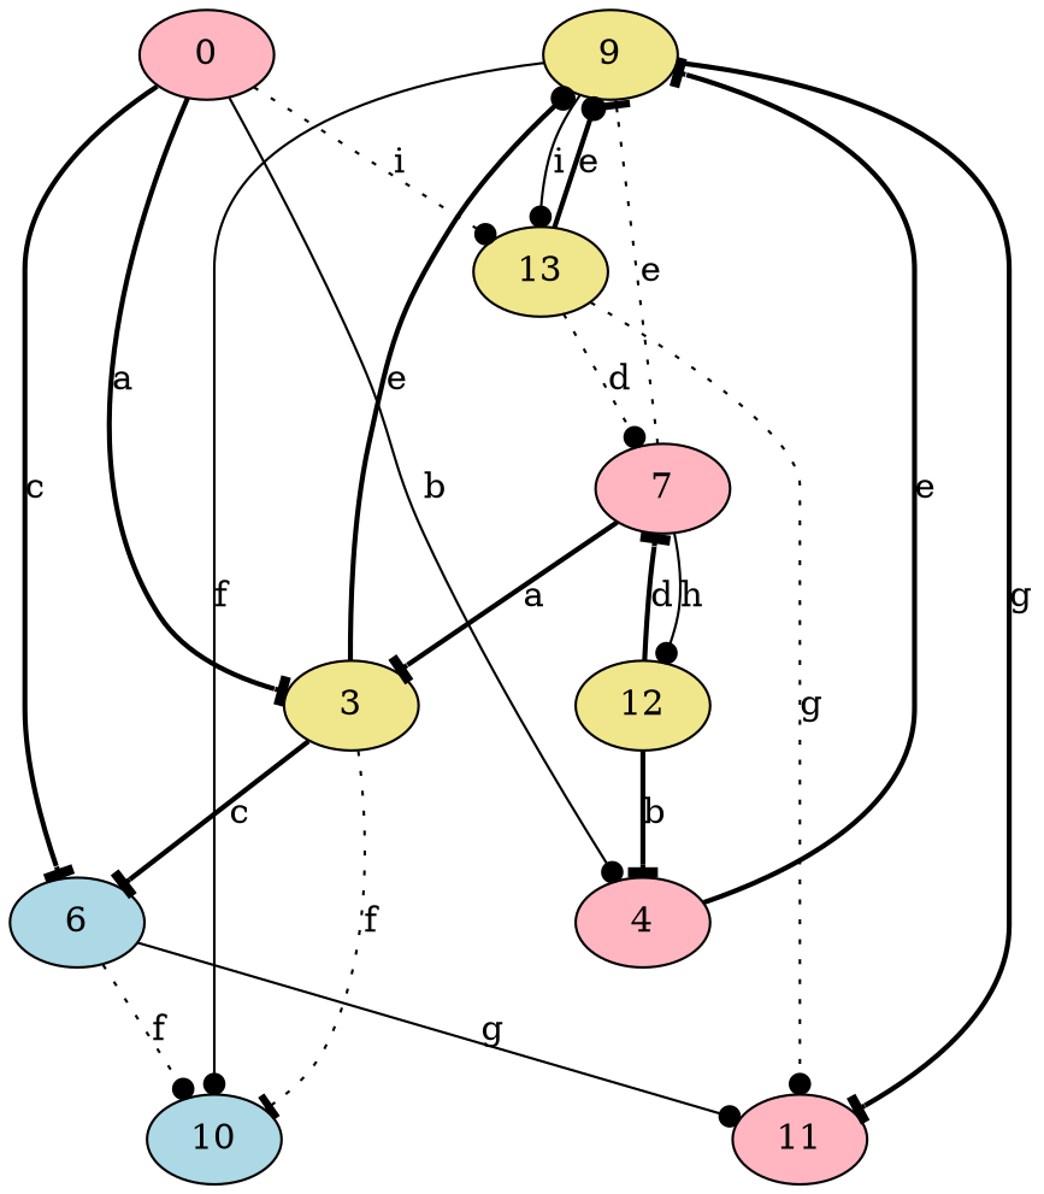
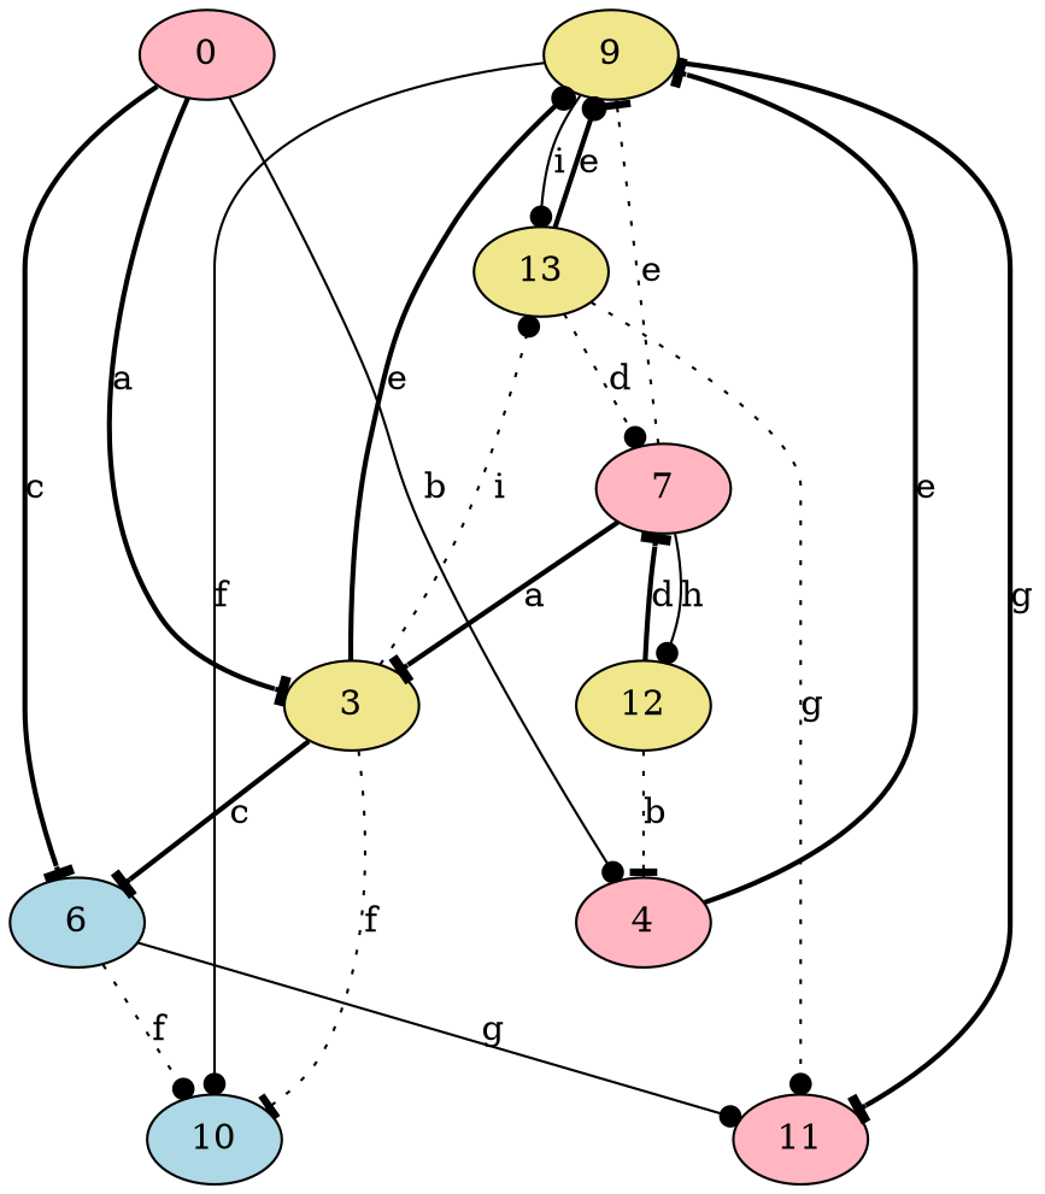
  strict digraph {
    node [fillcolor=khaki style=filled]
    edge [arrowhead=dot style=bold]
    9
    4 [fillcolor=lightpink]
    3
    6 [fillcolor=lightblue]
    10 [fillcolor=lightblue]
    11 [fillcolor=lightpink]
    13
    0 [fillcolor=lightpink]
    7 [fillcolor=lightpink]
    12
    9 -> 10 [label=f style=solid]
    9 -> 11 [arrowhead=tee label=g]
    9 -> 13 [label=i style=solid]
    4 -> 9 [arrowhead=tee label=e]
    3 -> 9 [label=e]
    3 -> 6 [arrowhead=tee label=c]
    3 -> 10 [arrowhead=tee label=f style=dotted]
    6 -> 10 [label=f style=dotted]
    6 -> 11 [label=g style=solid]
    13 -> 9 [label=e]
    13 -> 11 [label=g style=dotted]
    13 -> 7 [label=d style=dotted]
    0 -> 4 [label=b style=solid]
    0 -> 3 [arrowhead=tee label=a]
    0 -> 6 [arrowhead=tee label=c]
-   0 -> 13 [label=i style=dotted]
+   3 -> 13 [label=i style=dotted]
    7 -> 9 [arrowhead=tee label=e style=dotted]
    7 -> 3 [arrowhead=tee label=a]
    7 -> 12 [label=h style=solid]
-   12 -> 4 [arrowhead=tee label=b]
+   12 -> 4 [arrowhead=tee label=b style=dotted]
    12 -> 7 [arrowhead=tee label=d]
  }
